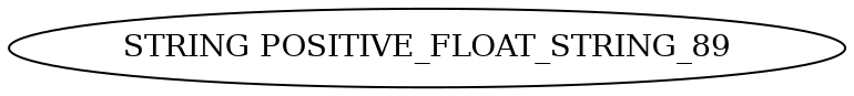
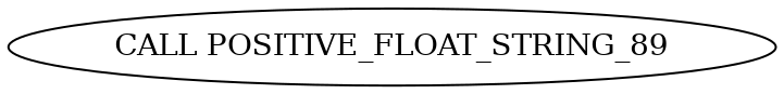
  digraph {
    rankdir=LR
-   n1 [cost=0 label="STRING POSITIVE_FLOAT_STRING_89"]
+   n1 [cost=0 label="CALL POSITIVE_FLOAT_STRING_89"]
  }
